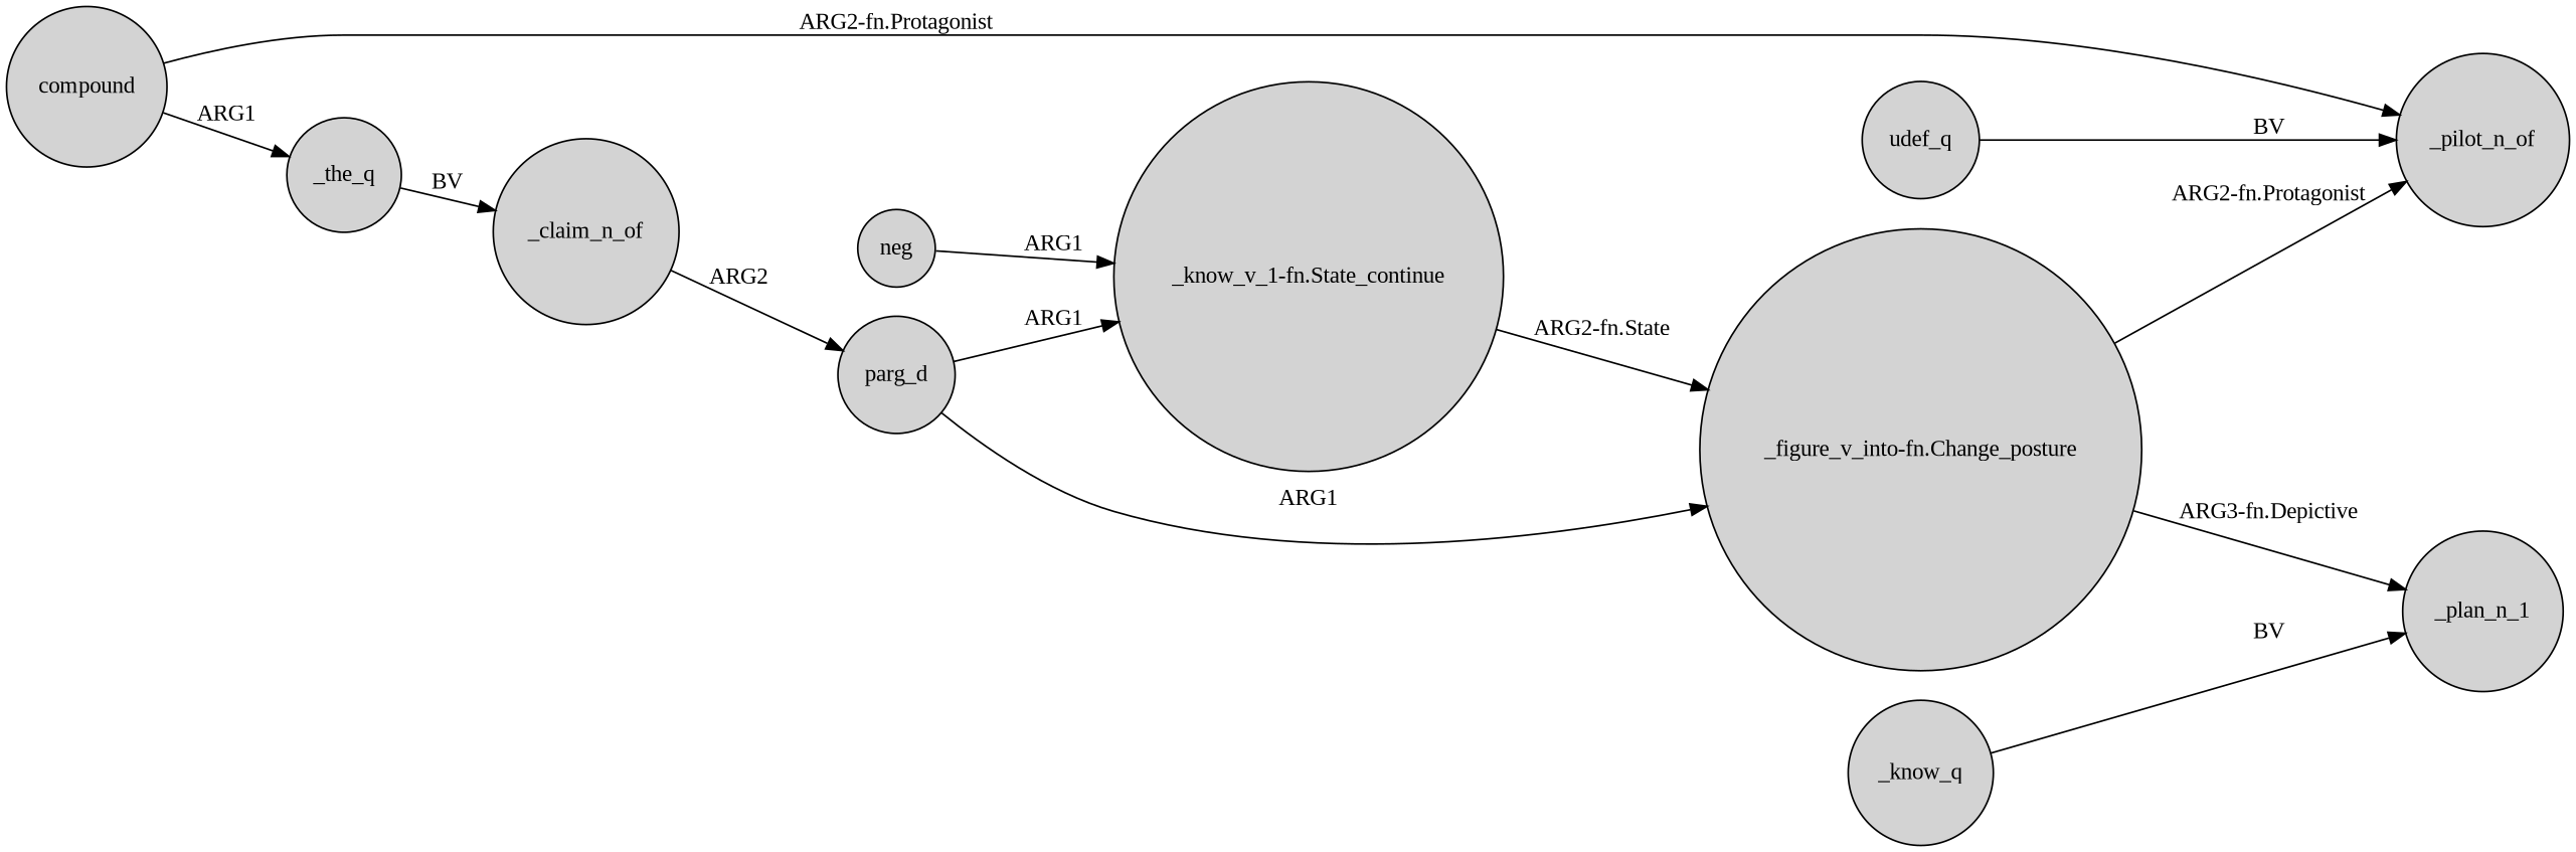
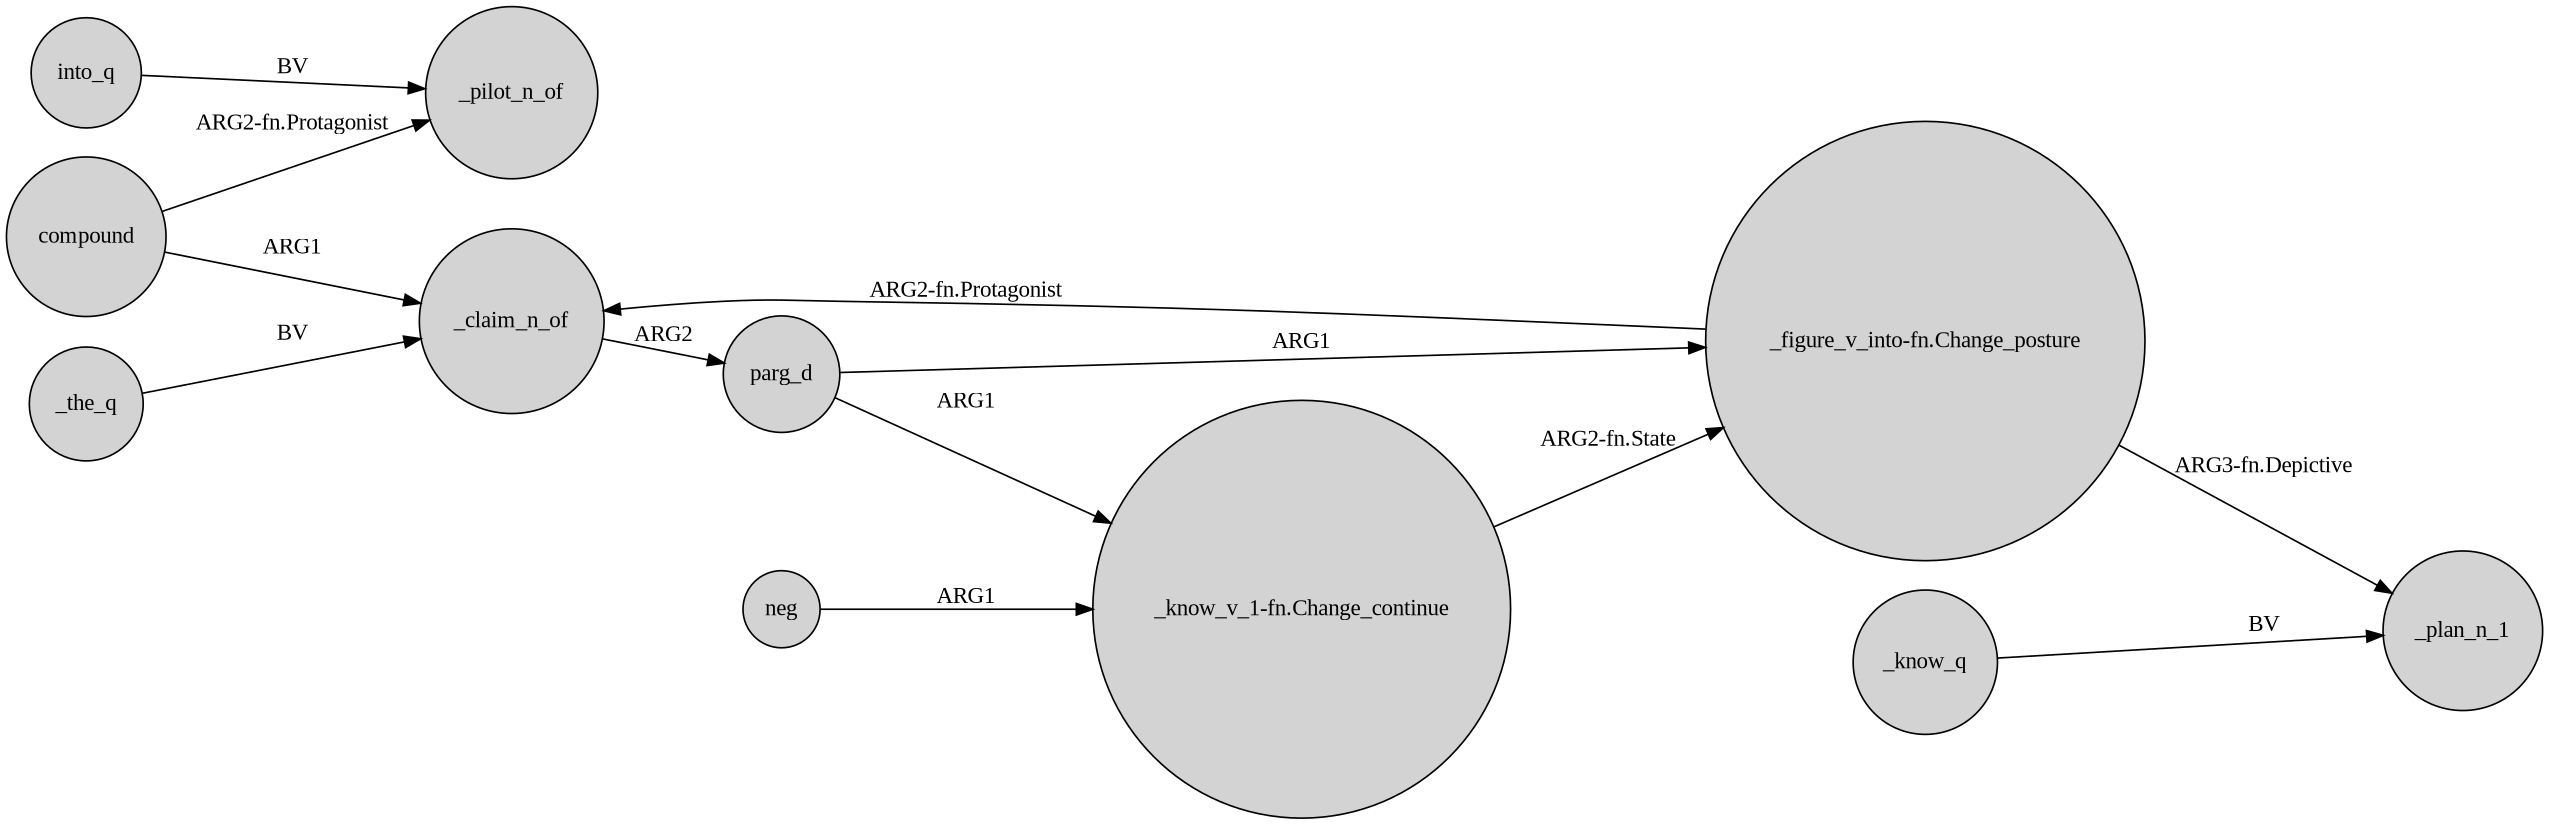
  digraph {
    fontname="Liberation Serif"
    rankdir=LR
    node [fontname="Liberation Serif" shape=circle style=filled]
    edge [fontname="Liberation Serif"]
    compound
    _pilot_n_of
    _claim_n_of
    parg_d
    "_figure_v_into-fn.Change_posture"
    _plan_n_1
    n7 [label=_know_q]
-   "_know_v_1-fn.State_continue"
-   udef_q
+   "_know_v_1-fn.State_continue" [label="_know_v_1-fn.Change_continue"]
+   udef_q [label=into_q]
    _the_q
    neg
    compound -> _pilot_n_of [label="ARG2-fn.Protagonist"]
-   compound -> _the_q [label=ARG1]
+   compound -> _claim_n_of [label=ARG1]
    _claim_n_of -> parg_d [label=ARG2]
    parg_d -> "_figure_v_into-fn.Change_posture" [label=ARG1]
    parg_d -> "_know_v_1-fn.State_continue" [label=ARG1]
-   "_figure_v_into-fn.Change_posture" -> _pilot_n_of [label="ARG2-fn.Protagonist"]
+   "_figure_v_into-fn.Change_posture" -> _claim_n_of [label="ARG2-fn.Protagonist"]
    "_figure_v_into-fn.Change_posture" -> _plan_n_1 [label="ARG3-fn.Depictive"]
    n7 -> _plan_n_1 [label=BV]
    "_know_v_1-fn.State_continue" -> "_figure_v_into-fn.Change_posture" [label="ARG2-fn.State"]
    udef_q -> _pilot_n_of [label=BV]
    _the_q -> _claim_n_of [label=BV]
    neg -> "_know_v_1-fn.State_continue" [label=ARG1]
  }
